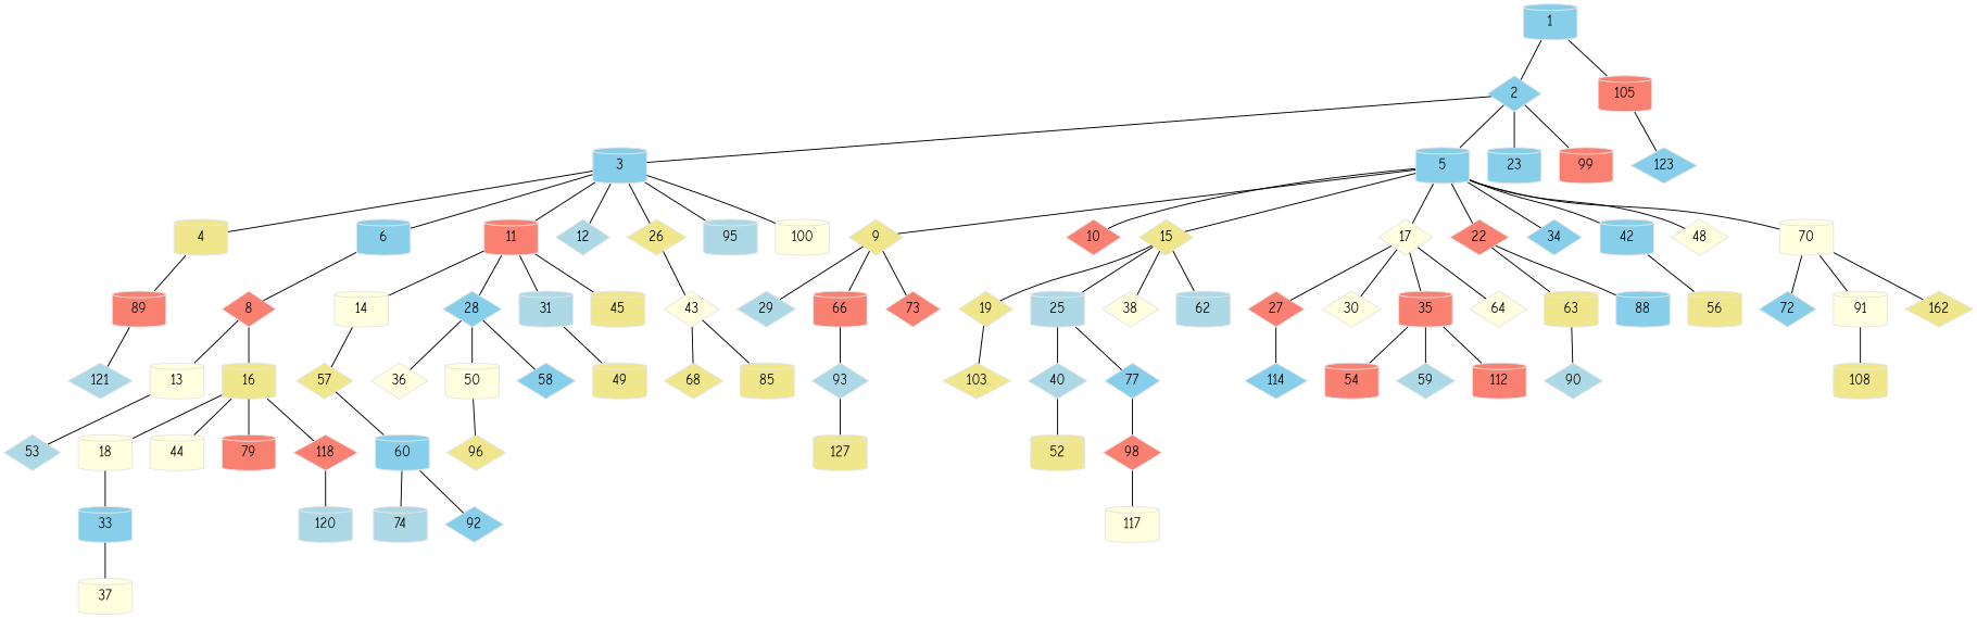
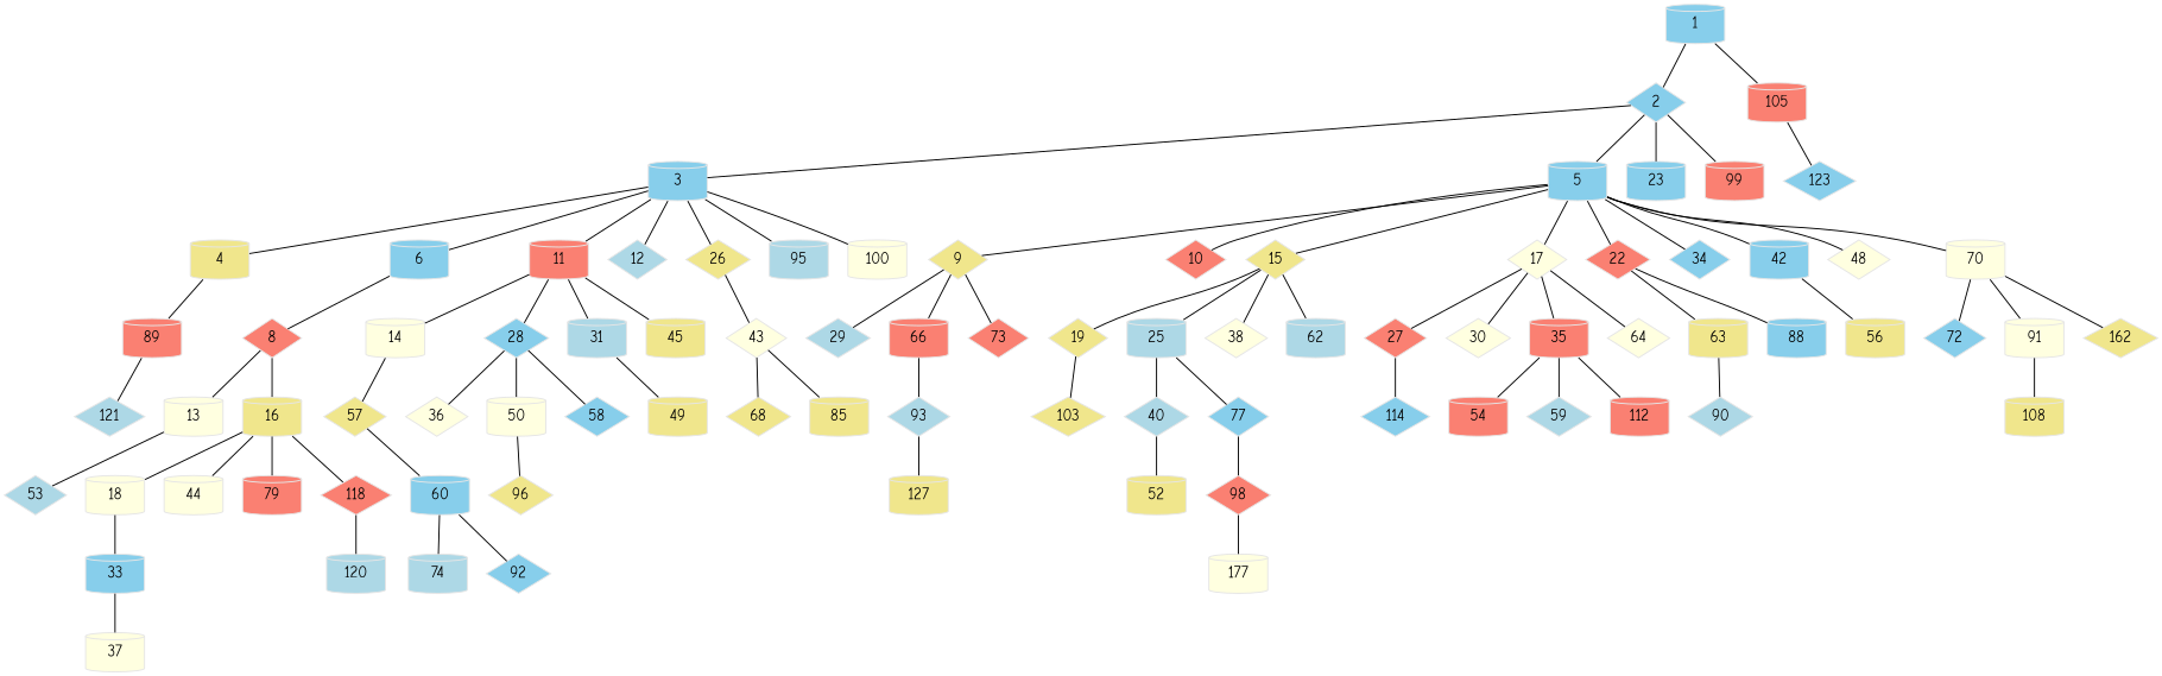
  graph {
    fontname="Comic Neue"
    node [color=gray90 fillcolor=khaki fontname="Comic Neue" shape=cylinder style=filled]
    edge [fontname="Comic Neue"]
    1 [fillcolor=skyblue super="+71"]
    2 [fillcolor=skyblue shape=diamond]
    105 [fillcolor=salmon]
    3 [fillcolor=skyblue super="+24"]
    5 [fillcolor=skyblue super="+7"]
    23 [fillcolor=skyblue super="+65"]
    99 [fillcolor=salmon]
    123 [fillcolor=skyblue shape=diamond]
    4
    6 [fillcolor=skyblue super="+76"]
    11 [fillcolor=salmon]
    12 [fillcolor=lightblue shape=diamond]
    26 [shape=diamond super="+115"]
    95 [fillcolor=lightblue]
    100 [fillcolor=lightyellow]
    9 [shape=diamond super="+111"]
    10 [fillcolor=salmon shape=diamond super="+21"]
    15 [shape=diamond super="+20"]
    17 [fillcolor=lightyellow shape=diamond super="+47"]
    22 [fillcolor=salmon shape=diamond super="+83"]
    34 [fillcolor=skyblue shape=diamond]
    42 [fillcolor=skyblue super="+80"]
    48 [fillcolor=lightyellow shape=diamond]
    70 [fillcolor=lightyellow super="+102"]
    89 [fillcolor=salmon super="+109"]
    8 [fillcolor=salmon shape=diamond]
    14 [fillcolor=lightyellow super="+41"]
    28 [fillcolor=skyblue shape=diamond super="+32"]
    31 [fillcolor=lightblue]
    45 [super="+51"]
    43 [fillcolor=lightyellow shape=diamond super="+78"]
    121 [fillcolor=lightblue shape=diamond]
    29 [fillcolor=lightblue shape=diamond]
    66 [fillcolor=salmon super="+88"]
    73 [fillcolor=salmon shape=diamond]
    19 [shape=diamond super="+55"]
    25 [fillcolor=lightblue super="+67"]
    38 [fillcolor=lightyellow shape=diamond]
    62 [fillcolor=lightblue super="+75"]
    27 [fillcolor=salmon shape=diamond super="+61"]
    30 [fillcolor=lightyellow shape=diamond]
    35 [fillcolor=salmon super="+39"]
    64 [fillcolor=lightyellow shape=diamond super="+106"]
    63 [super="+86"]
    n45 [fillcolor=skyblue label=88]
    56
    72 [fillcolor=skyblue shape=diamond super="+81"]
    91 [fillcolor=lightyellow]
    n49 [label=162 shape=diamond]
    13 [fillcolor=lightyellow super="+116"]
    16 [super="+69"]
    53 [fillcolor=lightblue shape=diamond]
    18 [fillcolor=lightyellow super="+46"]
    44 [fillcolor=lightyellow]
    79 [fillcolor=salmon super="+97"]
    118 [fillcolor=salmon shape=diamond super="+125"]
    93 [fillcolor=lightblue shape=diamond super="+104"]
    57 [shape=diamond]
    36 [fillcolor=lightyellow shape=diamond]
    50 [fillcolor=lightyellow]
    58 [fillcolor=skyblue shape=diamond super="+101"]
    49
    60 [fillcolor=skyblue super="+87"]
    103 [shape=diamond]
    40 [fillcolor=lightblue shape=diamond super="+124"]
    77 [fillcolor=skyblue shape=diamond]
    33 [fillcolor=skyblue super="+110"]
    120 [fillcolor=lightblue]
    114 [fillcolor=skyblue shape=diamond]
    54 [fillcolor=salmon]
    59 [fillcolor=lightblue shape=diamond]
    112 [fillcolor=salmon]
    37 [fillcolor=lightyellow super="+119"]
    90 [fillcolor=lightblue shape=diamond]
    52 [super="+84"]
    98 [fillcolor=salmon shape=diamond super="+113"]
    68 [shape=diamond]
    85 [super="+126"]
    96 [shape=diamond super="+107"]
    74 [fillcolor=lightblue]
    92 [fillcolor=skyblue shape=diamond super="+94"]
    127
    108
-   117 [fillcolor=lightyellow]
+   117 [fillcolor=lightyellow label=177]
    1 -- 2
    1 -- 105
    2 -- 3
    2 -- 5
    2 -- 23
    2 -- 99
    105 -- 123
    3 -- 4
    3 -- 6
    3 -- 11
    3 -- 12
    3 -- 26
    3 -- 95
    3 -- 100
    5 -- 9
    5 -- 10
    5 -- 15
    5 -- 17
    5 -- 22
    5 -- 34
    5 -- 42
    5 -- 48
    5 -- 70
    4 -- 89
    6 -- 8
    11 -- 14
    11 -- 28
    11 -- 31
    11 -- 45
    26 -- 43
    9 -- 29
    9 -- 66
    9 -- 73
    15 -- 19
    15 -- 25
    15 -- 38
    15 -- 62
    17 -- 27
    17 -- 30
    17 -- 35
    17 -- 64
    22 -- 63
    22 -- n45
    42 -- 56
    70 -- 72
    70 -- 91
    70 -- n49
    89 -- 121
    8 -- 13
    8 -- 16
    14 -- 57
    28 -- 36
    28 -- 50
    28 -- 58
    31 -- 49
    43 -- 68
    43 -- 85
    66 -- 93
    19 -- 103
    25 -- 40
    25 -- 77
    27 -- 114
    35 -- 54
    35 -- 59
    35 -- 112
    63 -- 90
    91 -- 108
    13 -- 53
    16 -- 18
    16 -- 44
    16 -- 79
    16 -- 118
    18 -- 33
    118 -- 120
    93 -- 127
    57 -- 60
    50 -- 96
    60 -- 74
    60 -- 92
    40 -- 52
    77 -- 98
    33 -- 37
    98 -- 117
  }
